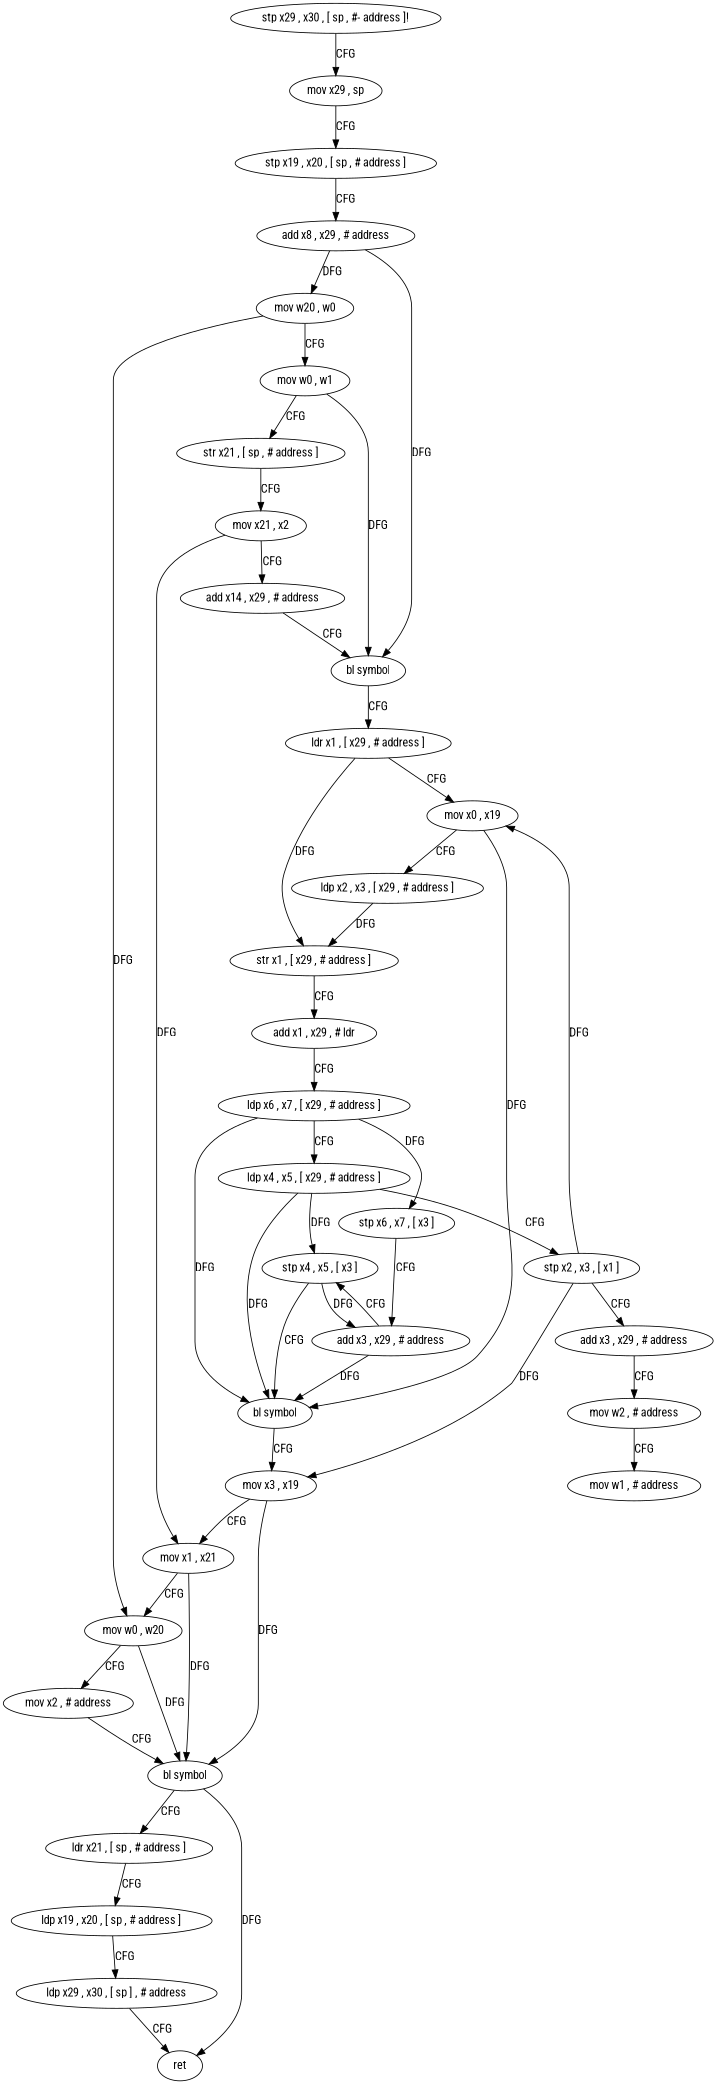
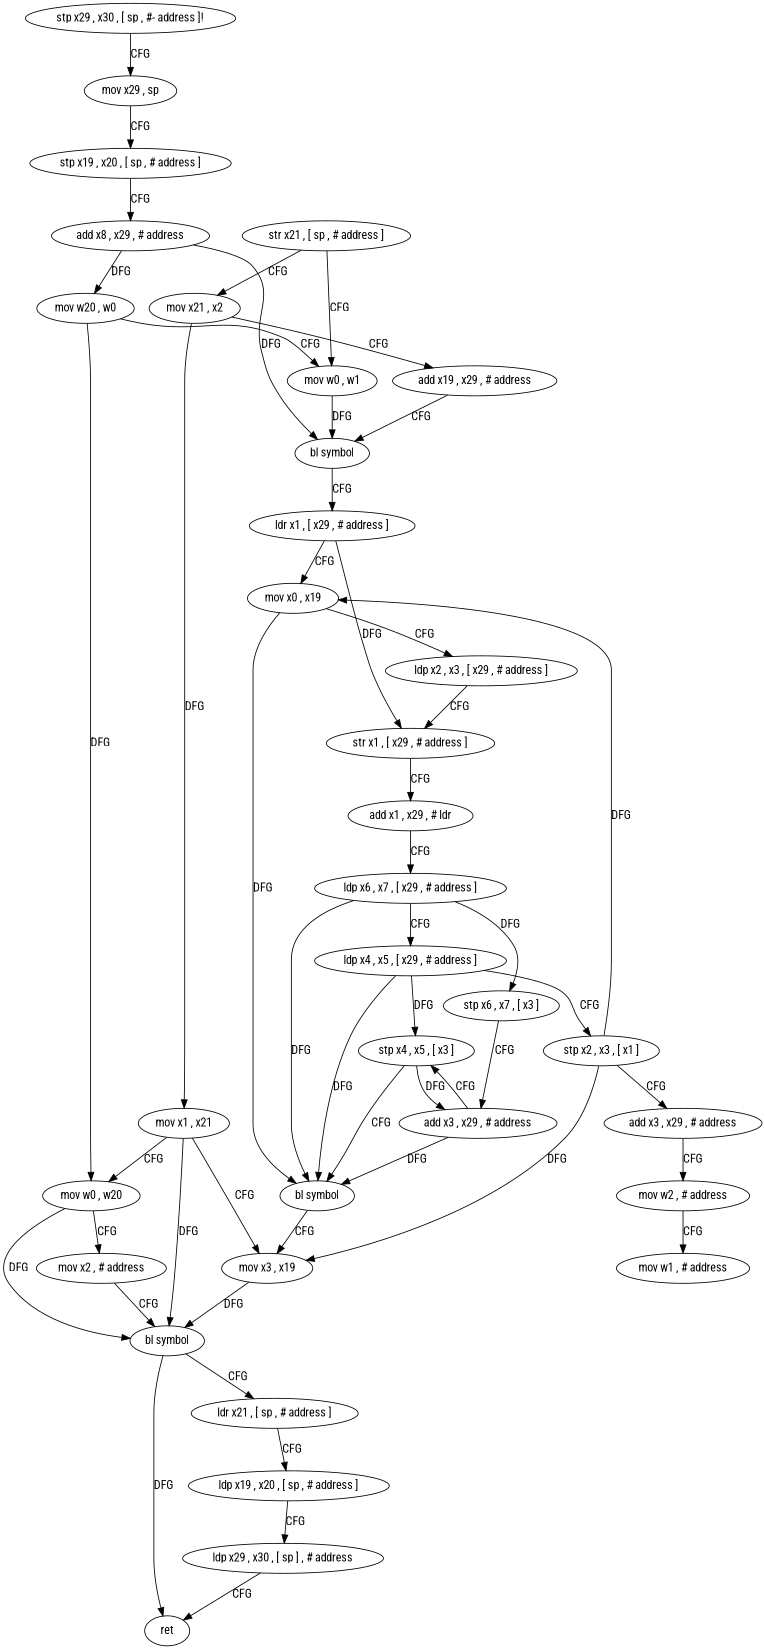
  digraph {
    fontname="Roboto Condensed"
    node [fontname="Roboto Condensed"]
    edge [fontname="Roboto Condensed"]
    n1 [label="stp x29 , x30 , [ sp , #- address ]!"]
    n2 [label="mov x29 , sp"]
    n3 [label="stp x19 , x20 , [ sp , # address ]"]
    n4 [label="add x8 , x29 , # address"]
    n5 [label="mov w20 , w0"]
    n6 [label="bl symbol"]
    n7 [label="mov w0 , w1"]
    n8 [label="mov w0 , w20"]
    n9 [label="ldr x1 , [ x29 , # address ]"]
    n10 [label="str x21 , [ sp , # address ]"]
    n11 [label="bl symbol"]
    n12 [label="mov x2 , # address"]
    n13 [label="mov x21 , x2"]
-   n14 [label="add x14 , x29 , # address"]
+   n14 [label="add x19 , x29 , # address"]
    n15 [label="mov x1 , x21"]
    n16 [label="mov x0 , x19"]
    n17 [label="str x1 , [ x29 , # address ]"]
    n18 [label="ldp x2 , x3 , [ x29 , # address ]"]
    n19 [label="bl symbol"]
    n20 [label="add x1 , x29 , # ldr"]
    n21 [label="mov x3 , x19"]
    n22 [label="stp x2 , x3 , [ x1 ]"]
    n23 [label="add x3 , x29 , # address"]
    n24 [label="ldp x6 , x7 , [ x29 , # address ]"]
    n25 [label="ldp x4 , x5 , [ x29 , # address ]"]
    n26 [label="stp x6 , x7 , [ x3 ]"]
    n27 [label="stp x4 , x5 , [ x3 ]"]
    n28 [label="add x3 , x29 , # address"]
    n29 [label="mov w2 , # address"]
    n30 [label="mov w1 , # address"]
    n31 [label="ldr x21 , [ sp , # address ]"]
    n32 [label=ret]
    n33 [label="ldp x19 , x20 , [ sp , # address ]"]
    n34 [label="ldp x29 , x30 , [ sp ] , # address"]
    n1 -> n2 [label=CFG]
    n2 -> n3 [label=CFG]
    n3 -> n4 [label=CFG]
    n4 -> n5 [label=DFG]
    n4 -> n6 [label=DFG]
    n5 -> n7 [label=CFG]
    n5 -> n8 [label=DFG]
    n6 -> n9 [label=CFG]
    n7 -> n6 [label=DFG]
-   n7 -> n10 [label=CFG]
+   n10 -> n7 [label=CFG]
    n8 -> n11 [label=DFG]
    n8 -> n12 [label=CFG]
    n9 -> n16 [label=CFG]
    n9 -> n17 [label=DFG]
    n10 -> n13 [label=CFG]
    n11 -> n31 [label=CFG]
    n11 -> n32 [label=DFG]
    n12 -> n11 [label=CFG]
    n13 -> n14 [label=CFG]
    n13 -> n15 [label=DFG]
    n14 -> n6 [label=CFG]
    n15 -> n8 [label=CFG]
    n15 -> n11 [label=DFG]
    n16 -> n18 [label=CFG]
    n16 -> n19 [label=DFG]
    n17 -> n20 [label=CFG]
-   n18 -> n17 [label=DFG]
+   n18 -> n17 [label=CFG]
    n19 -> n21 [label=CFG]
    n20 -> n24 [label=CFG]
    n21 -> n11 [label=DFG]
-   n21 -> n15 [label=CFG]
+   n15 -> n21 [label=CFG]
    n22 -> n16 [label=DFG]
    n22 -> n21 [label=DFG]
    n22 -> n23 [label=CFG]
    n23 -> n29 [label=CFG]
    n24 -> n19 [label=DFG]
    n24 -> n25 [label=CFG]
    n24 -> n26 [label=DFG]
    n25 -> n19 [label=DFG]
    n25 -> n22 [label=CFG]
    n25 -> n27 [label=DFG]
    n26 -> n28 [label=CFG]
    n27 -> n19 [label=CFG]
    n27 -> n28 [label=DFG]
    n28 -> n19 [label=DFG]
    n28 -> n27 [label=CFG]
    n29 -> n30 [label=CFG]
    n31 -> n33 [label=CFG]
    n33 -> n34 [label=CFG]
    n34 -> n32 [label=CFG]
  }
